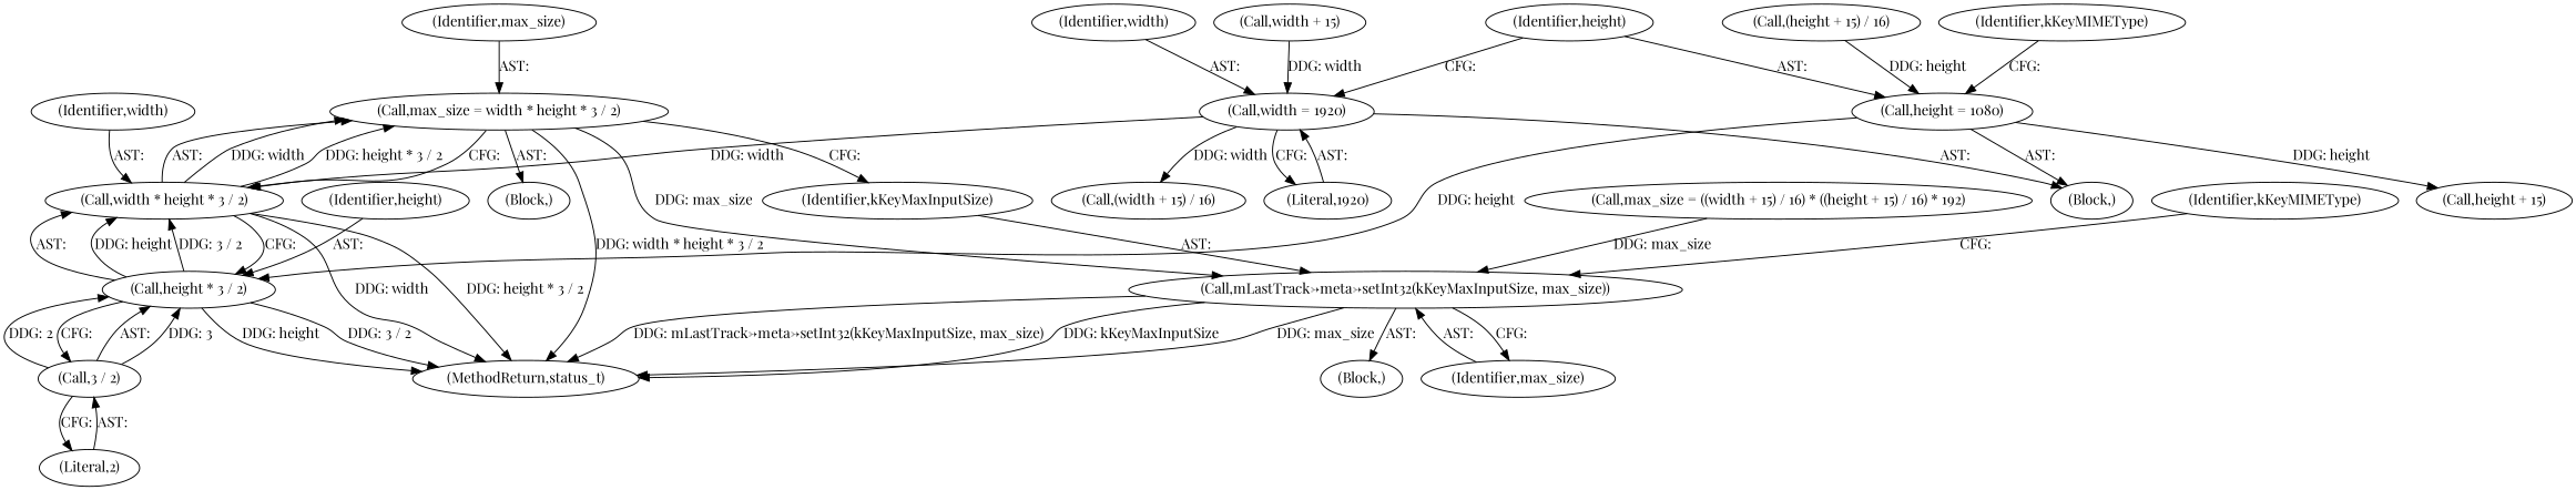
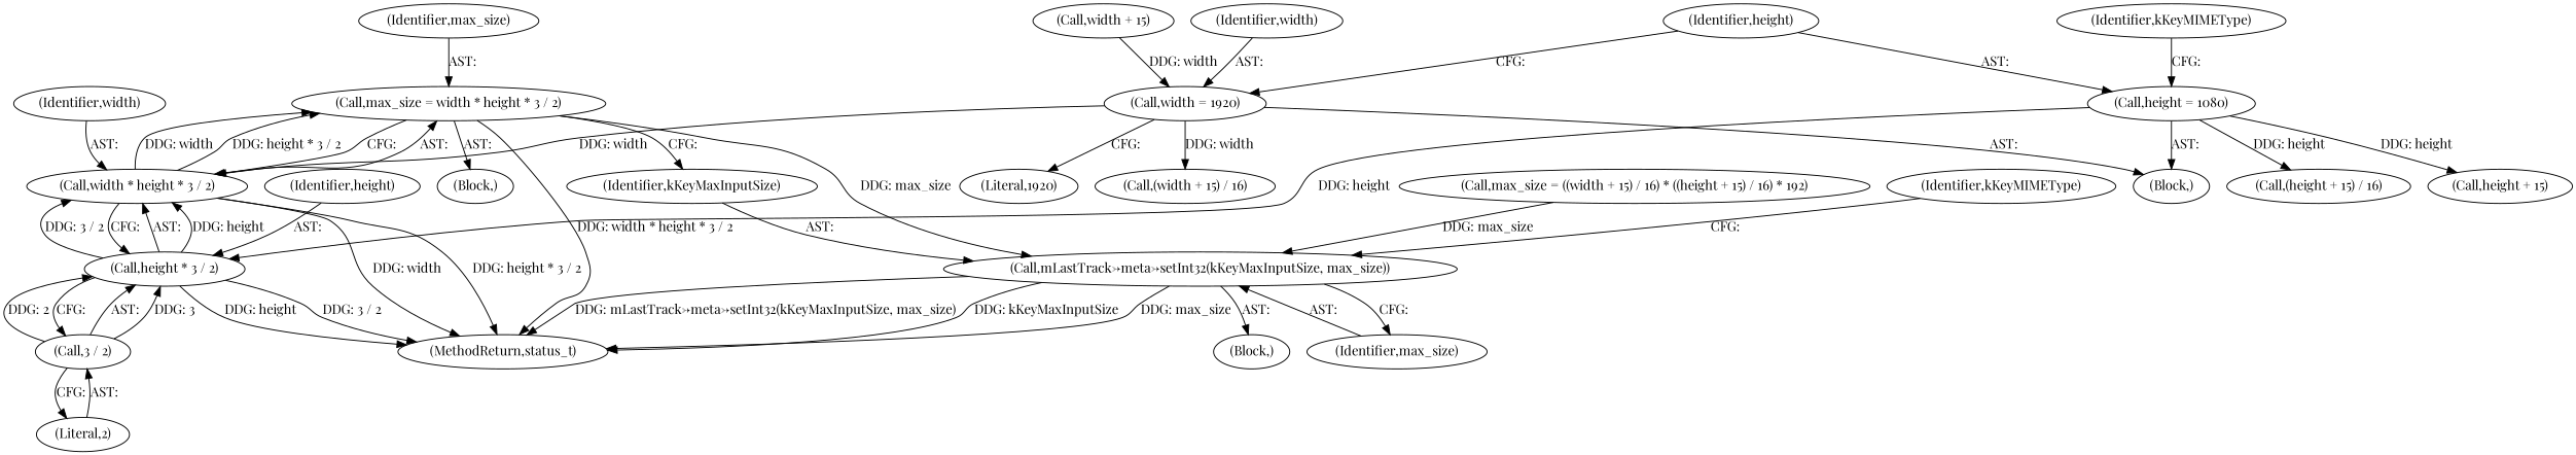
  digraph {
    fontname="Playfair Display"
    node [fontname="Playfair Display"]
    edge [fontname="Playfair Display"]
    n1 [label="(Call,max_size = width * height * 3 / 2)"]
    n2 [label="(Call,width * height * 3 / 2)"]
    n3 [label="(Call,mLastTrack->meta->setInt32(kKeyMaxInputSize, max_size))"]
    n4 [label="(MethodReturn,status_t)"]
    n5 [label="(Block,)"]
    n6 [label="(Identifier,kKeyMaxInputSize)"]
    n7 [label="(Call,height * 3 / 2)"]
    n8 [label="(Block,)"]
    n9 [label="(Identifier,max_size)"]
    n10 [label="(Call,3 / 2)"]
    n11 [label="(Call,width = 1920)"]
    n12 [label="(Call,(width + 15) / 16)"]
    n13 [label="(Block,)"]
    n14 [label="(Literal,1920)"]
    n15 [label="(Call,width + 15)"]
    n16 [label="(Literal,2)"]
    n17 [label="(Call,height = 1080)"]
    n18 [label="(Call,(height + 15) / 16)"]
    n19 [label="(Call,height + 15)"]
    n20 [label="(Call,max_size = ((width + 15) / 16) * ((height + 15) / 16) * 192)"]
    n21 [label="(Identifier,max_size)"]
    n22 [label="(Identifier,width)"]
    n23 [label="(Identifier,height)"]
    n24 [label="(Identifier,kKeyMIMEType)"]
    n25 [label="(Identifier,height)"]
    n26 [label="(Identifier,width)"]
    n27 [label="(Identifier,kKeyMIMEType)"]
    n1 -> n2 [label="CFG: "]
    n1 -> n3 [label="DDG: max_size"]
    n1 -> n4 [label="DDG: width * height * 3 / 2"]
    n1 -> n5 [label="AST: "]
    n1 -> n6 [label="CFG: "]
    n2 -> n1 [label="AST: "]
    n2 -> n1 [label="DDG: width"]
    n2 -> n1 [label="DDG: height * 3 / 2"]
    n2 -> n4 [label="DDG: width"]
    n2 -> n4 [label="DDG: height * 3 / 2"]
    n2 -> n7 [label="CFG: "]
    n3 -> n4 [label="DDG: max_size"]
    n3 -> n4 [label="DDG: mLastTrack->meta->setInt32(kKeyMaxInputSize, max_size)"]
    n3 -> n4 [label="DDG: kKeyMaxInputSize"]
    n3 -> n8 [label="AST: "]
    n3 -> n9 [label="CFG: "]
    n6 -> n3 [label="AST: "]
    n7 -> n2 [label="AST: "]
    n7 -> n2 [label="DDG: height"]
    n7 -> n2 [label="DDG: 3 / 2"]
    n7 -> n4 [label="DDG: 3 / 2"]
    n7 -> n4 [label="DDG: height"]
    n7 -> n10 [label="CFG: "]
    n9 -> n3 [label="AST: "]
    n10 -> n7 [label="AST: "]
    n10 -> n7 [label="DDG: 3"]
    n10 -> n7 [label="DDG: 2"]
    n10 -> n16 [label="CFG: "]
    n11 -> n2 [label="DDG: width"]
    n11 -> n12 [label="DDG: width"]
    n11 -> n13 [label="AST: "]
    n11 -> n14 [label="CFG: "]
-   n14 -> n11 [label="AST: "]
    n15 -> n11 [label="DDG: width"]
    n16 -> n10 [label="AST: "]
    n17 -> n7 [label="DDG: height"]
    n17 -> n13 [label="AST: "]
-   n18 -> n17 [label="DDG: height"]
+   n17 -> n18 [label="DDG: height"]
    n17 -> n19 [label="DDG: height"]
    n20 -> n3 [label="DDG: max_size"]
    n21 -> n1 [label="AST: "]
    n22 -> n11 [label="AST: "]
    n23 -> n7 [label="AST: "]
    n24 -> n17 [label="CFG: "]
    n25 -> n11 [label="CFG: "]
    n25 -> n17 [label="AST: "]
    n26 -> n2 [label="AST: "]
    n27 -> n3 [label="CFG: "]
  }
